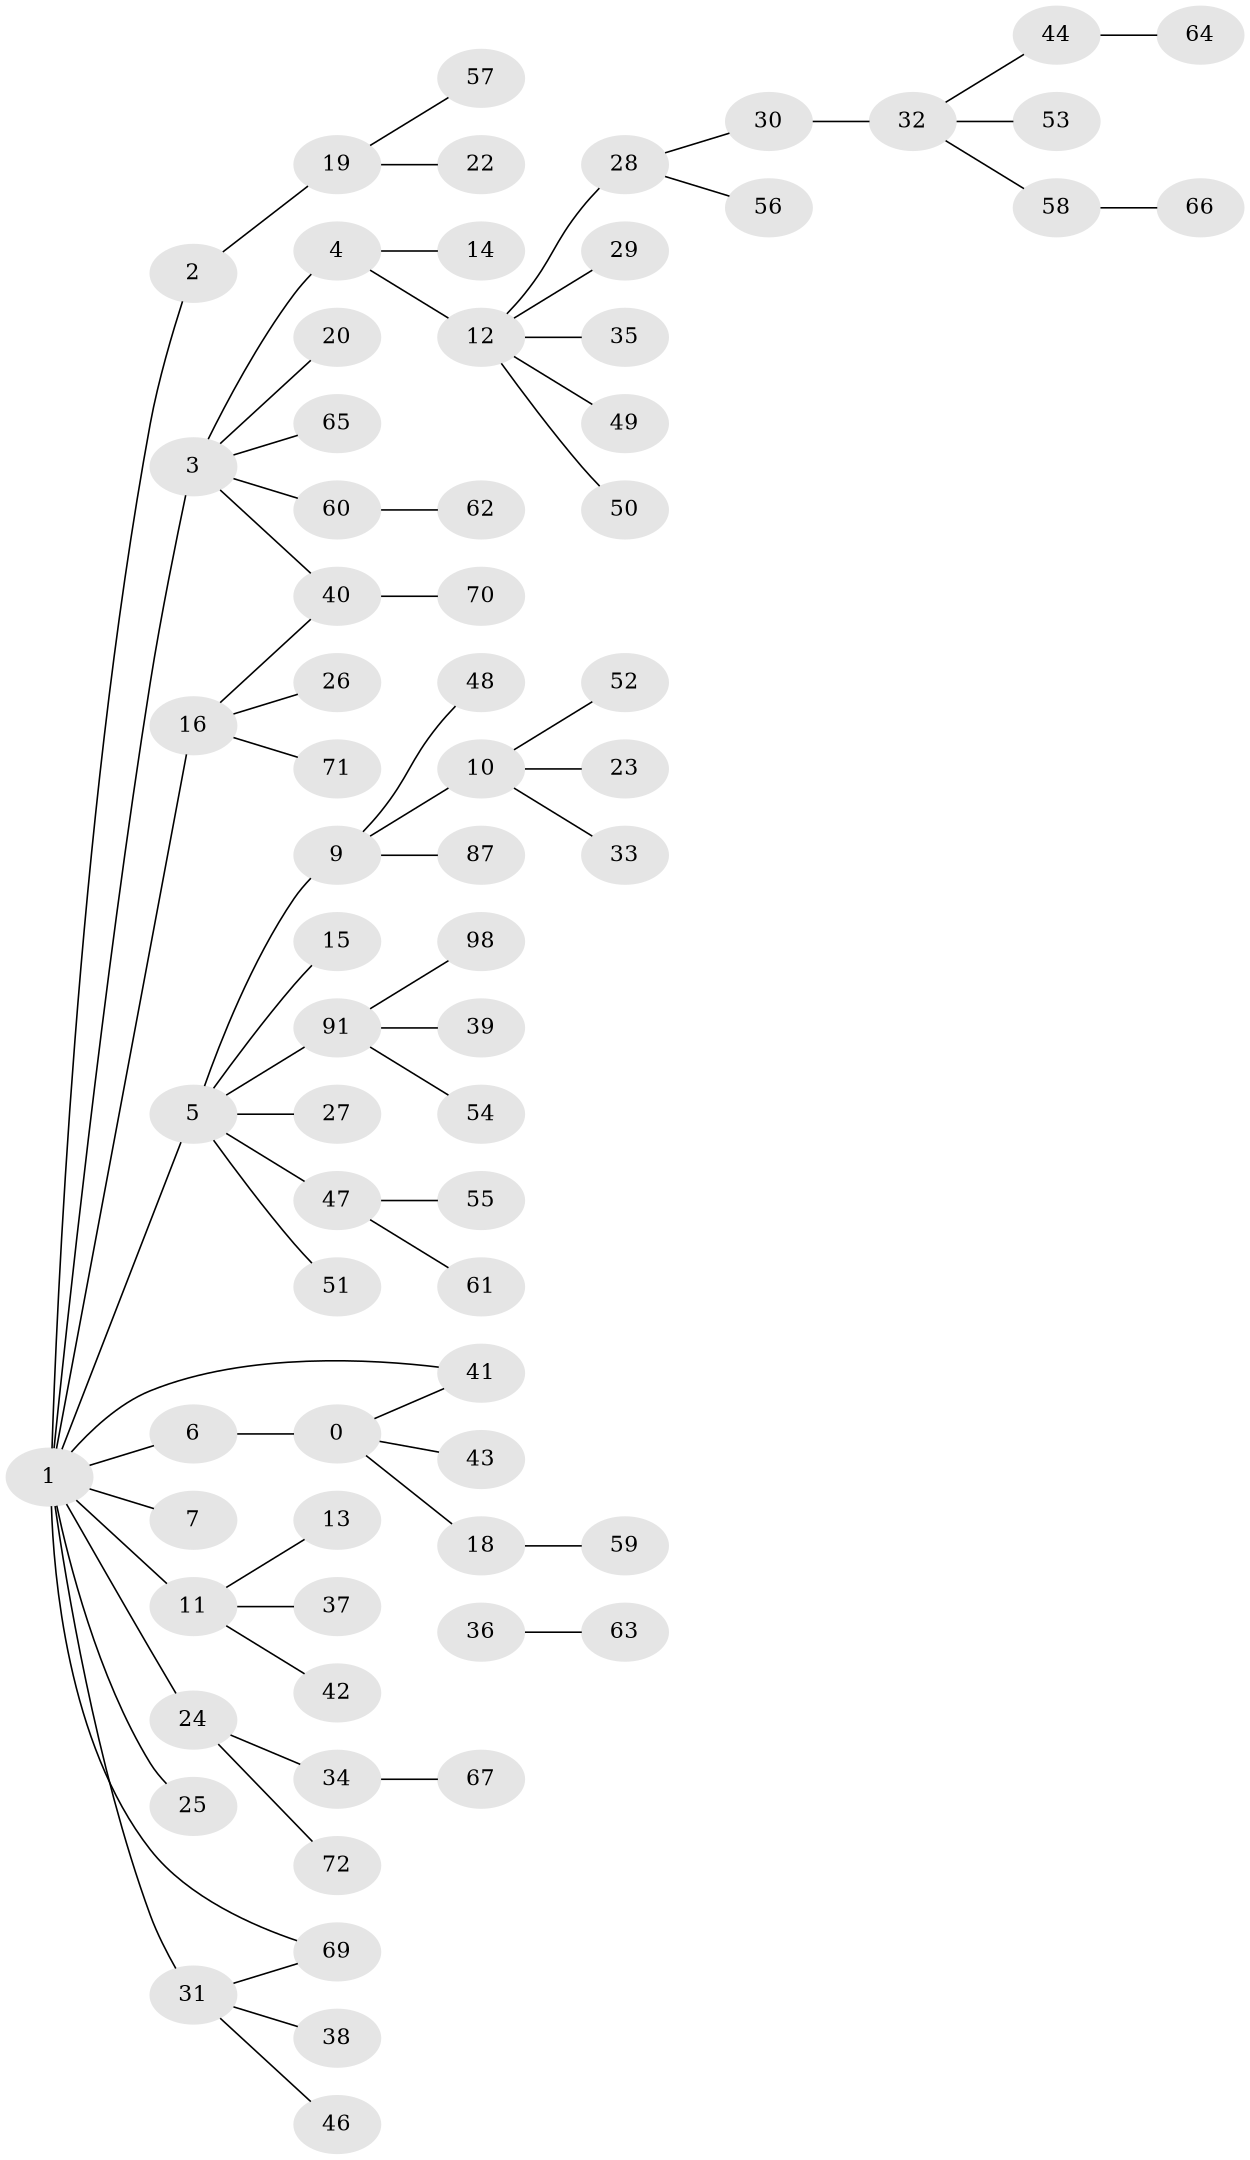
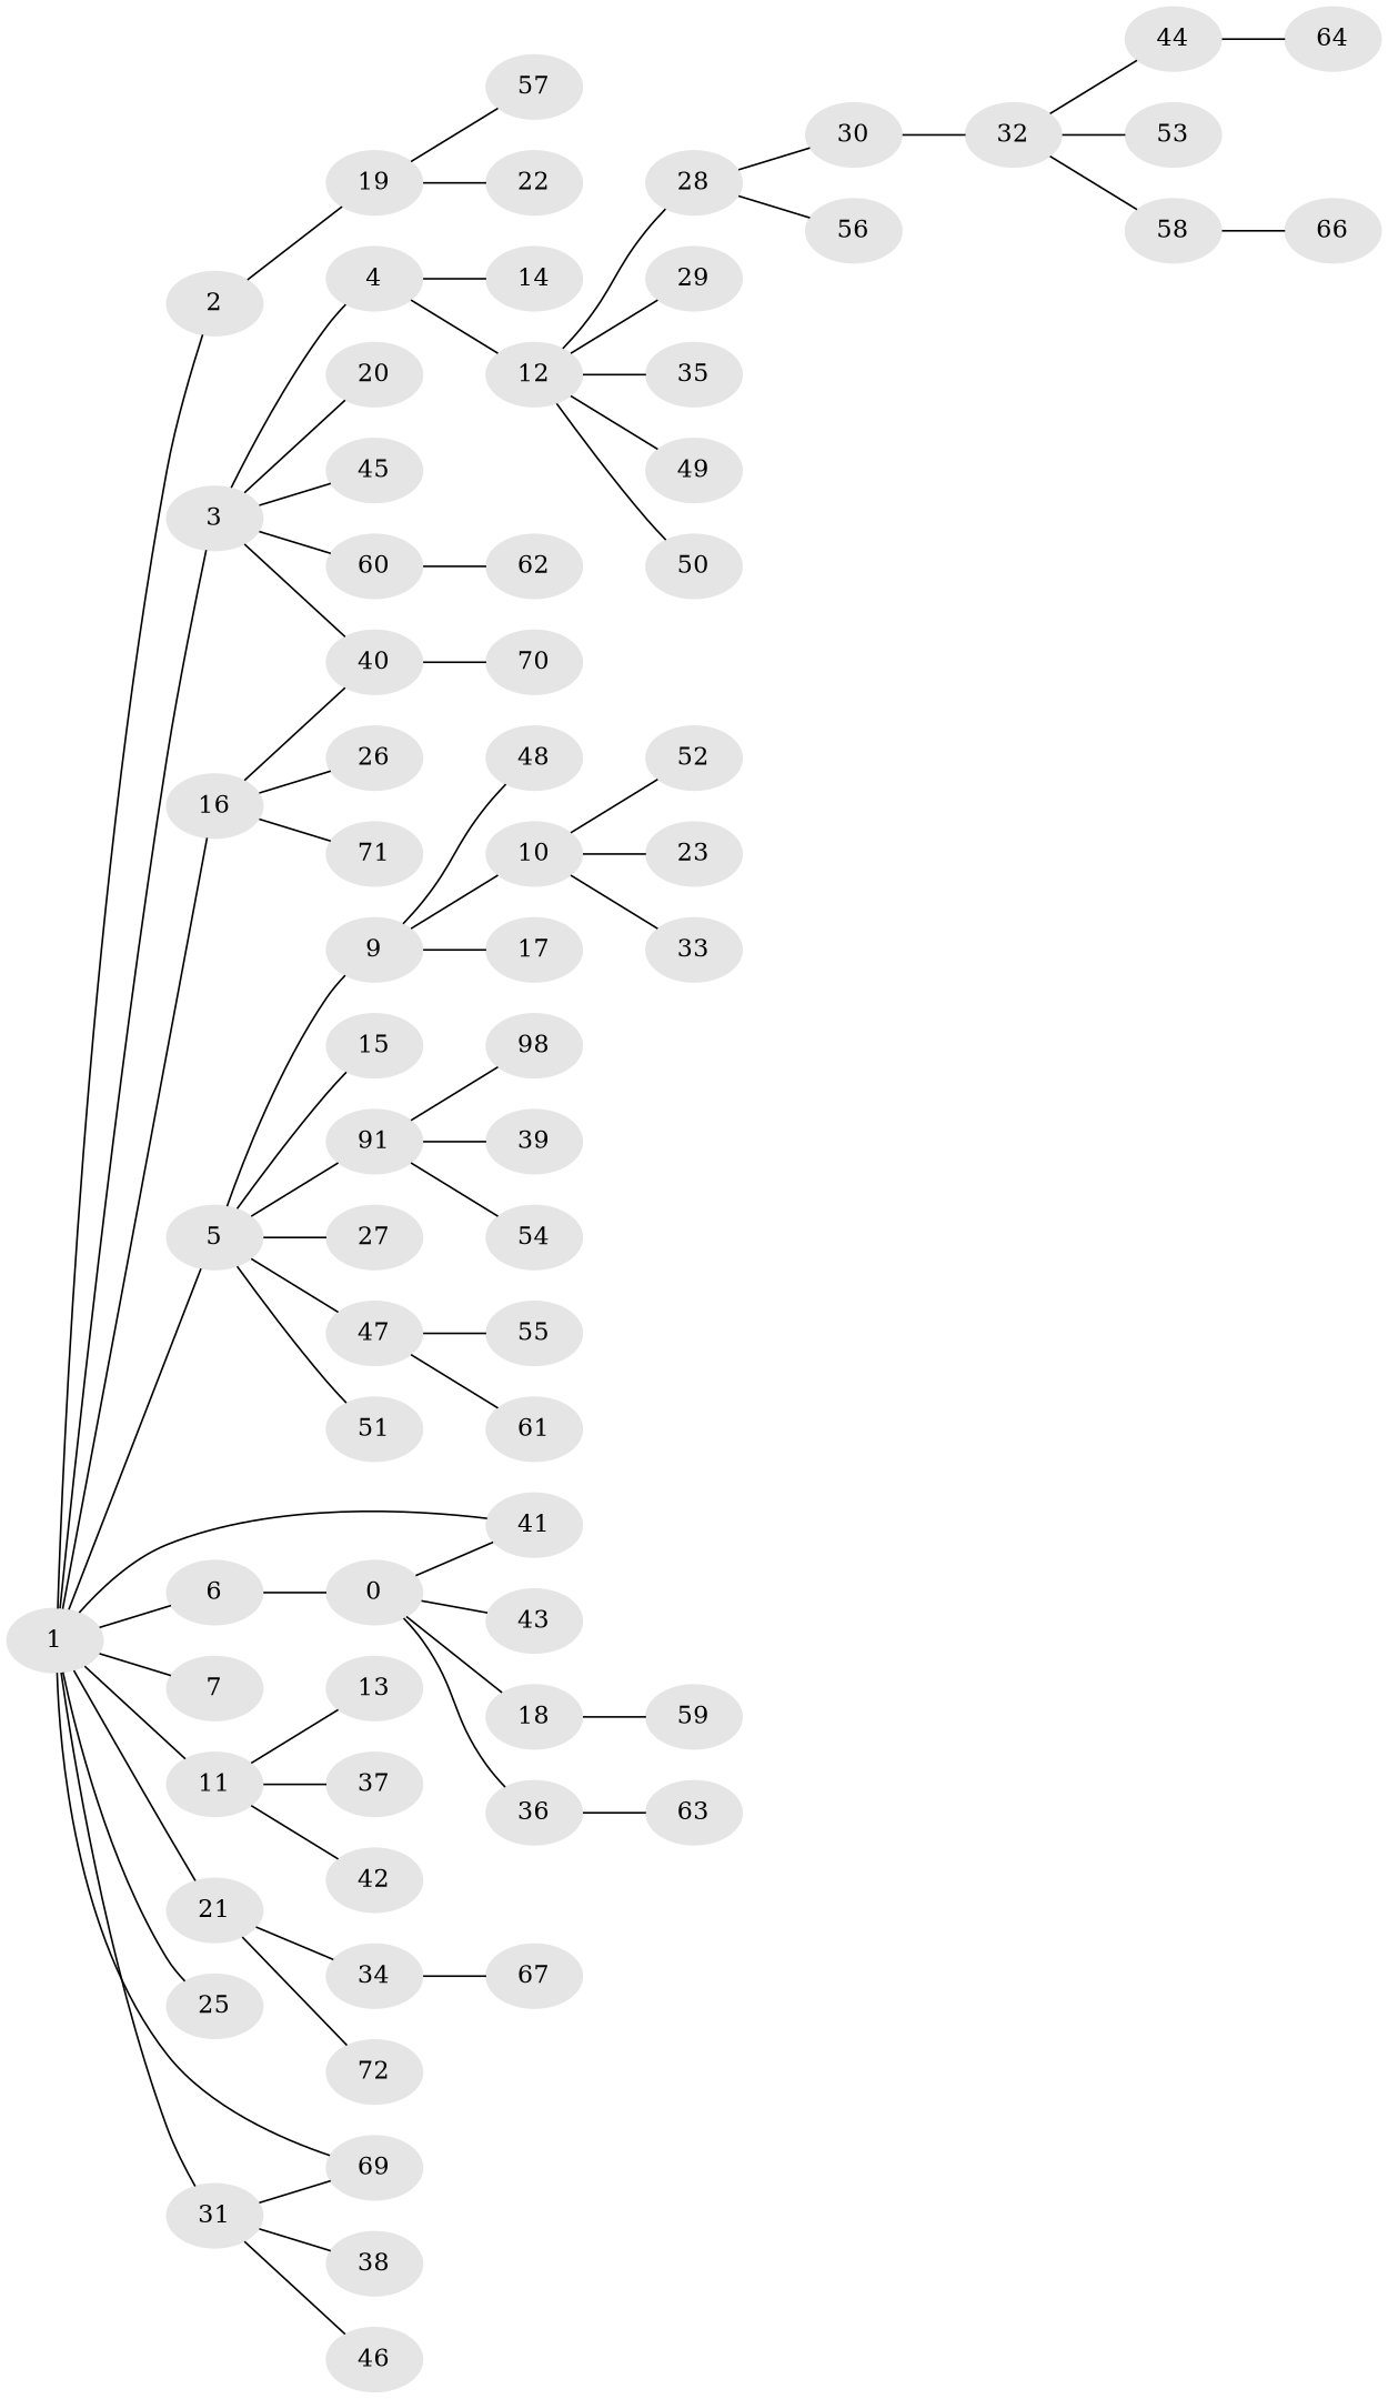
  graph {
    rankdir=LR
    node [color=gray90 style=filled]
    1
    2
    3
    5
    6
    7
    11
    16
-   24
+   24 [label=21]
    25
    31
    41
    69
    19
    4
    20
    40
-   45 [label=65]
+   45
    60
    9
    15
    n22 [label=91]
    27
    47
    51
    n26 [label=0]
    13
    37
    42
    26
    71
    34
    72
    38
    46
    22
    57
    12
    14
    70
    62
    28
    29
    35
    49
    50
    10
-   17 [label=87]
+   17
    48
    39
    54
    n52 [label=98]
    61
    55
    18
    36
    43
    59
    63
    23
    33
    52
    30
    56
    67
    32
    44
    53
    58
    64
    66
    1 -- 2
    1 -- 3
    1 -- 5
    1 -- 6
    1 -- 7
    1 -- 11
    1 -- 16
    1 -- 24
    1 -- 25
    1 -- 31
    1 -- 41
    1 -- 69
    2 -- 19
    3 -- 4
    3 -- 20
    3 -- 40
    3 -- 45
    3 -- 60
    5 -- 9
    5 -- 15
    5 -- n22
    5 -- 27
    5 -- 47
    5 -- 51
    6 -- n26
    11 -- 13
    11 -- 37
    11 -- 42
    16 -- 40
    16 -- 26
    16 -- 71
    24 -- 34
    24 -- 72
    31 -- 69
    31 -- 38
    31 -- 46
    19 -- 22
    19 -- 57
    4 -- 12
    4 -- 14
    40 -- 70
    60 -- 62
    9 -- 10
    9 -- 17
    9 -- 48
    n22 -- 39
    n22 -- 54
    n22 -- n52
    47 -- 61
    47 -- 55
    n26 -- 41
    n26 -- 18
+   n26 -- 36
    n26 -- 43
    34 -- 67
    12 -- 28
    12 -- 29
    12 -- 35
    12 -- 49
    12 -- 50
    28 -- 30
    28 -- 56
    10 -- 23
    10 -- 33
    10 -- 52
    18 -- 59
    36 -- 63
    30 -- 32
    32 -- 44
    32 -- 53
    32 -- 58
    44 -- 64
    58 -- 66
  }
